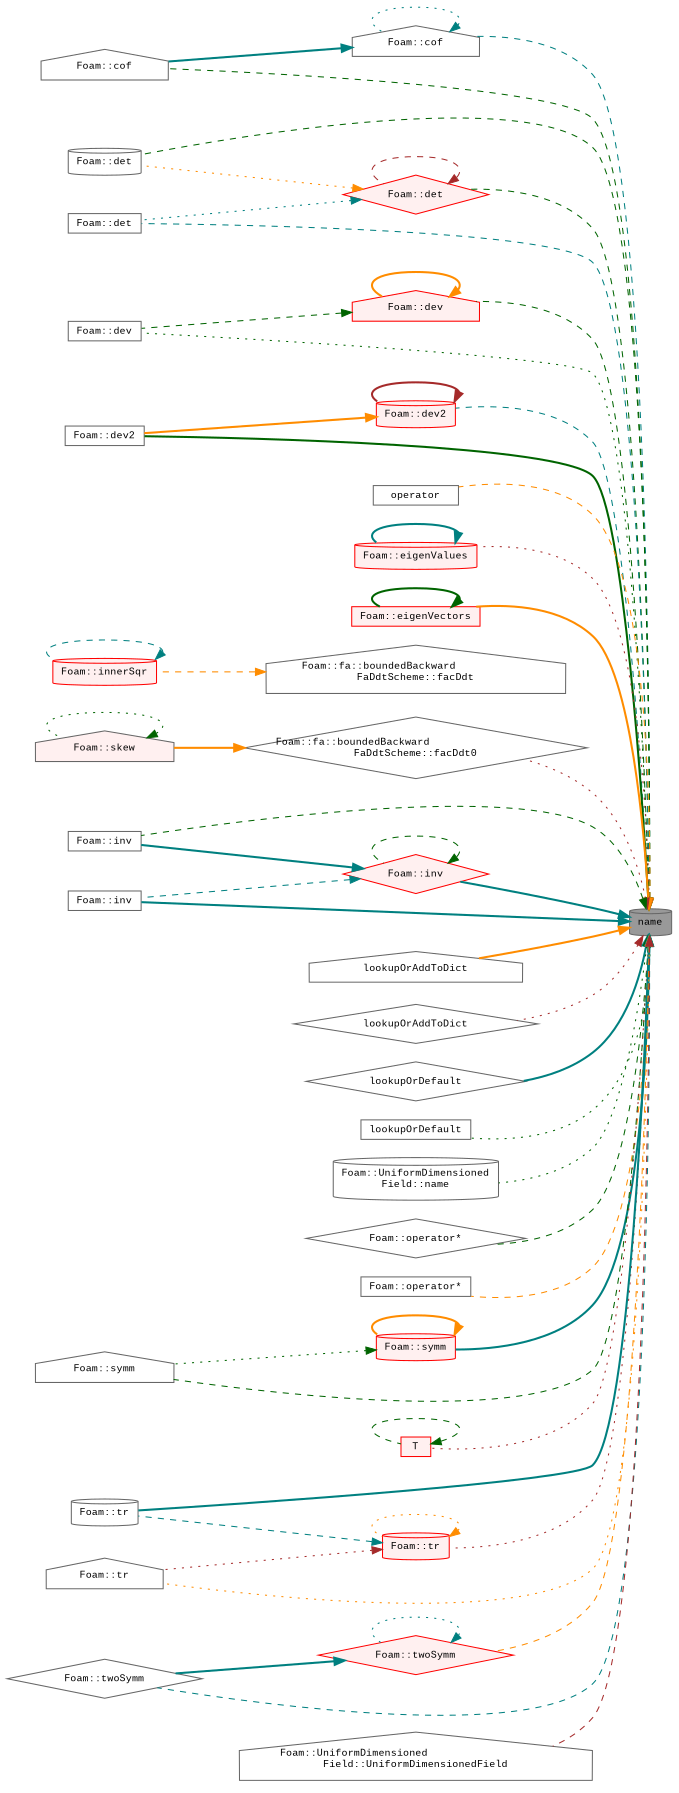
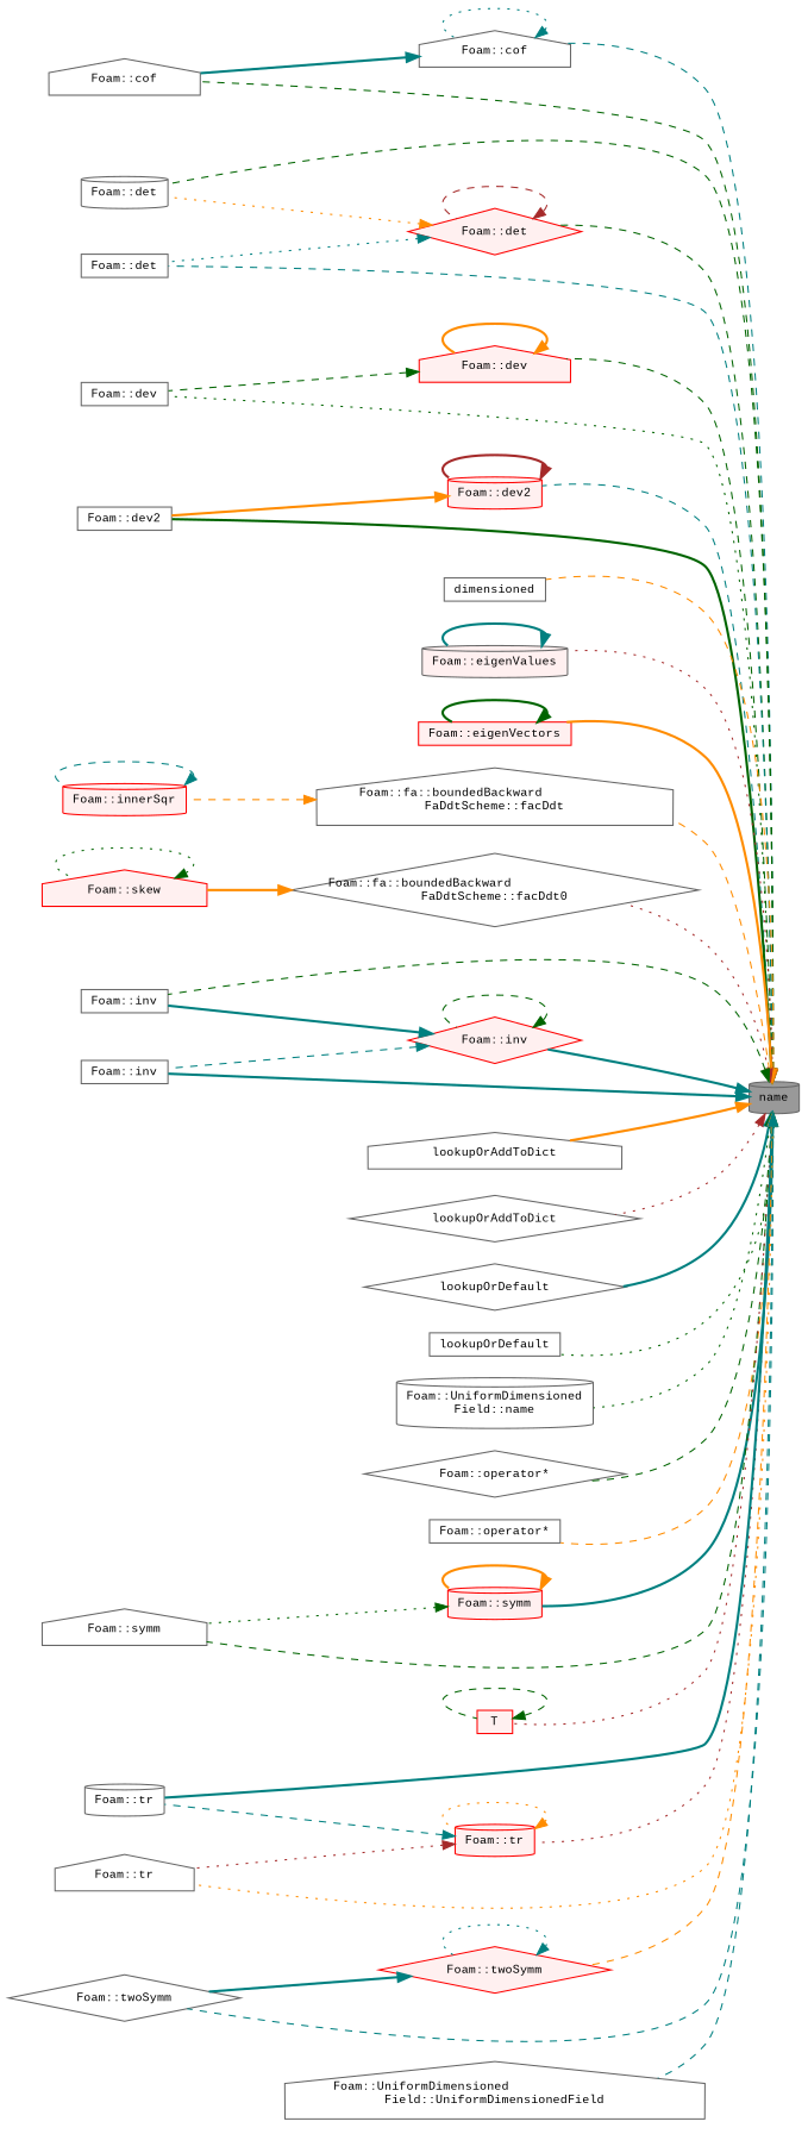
  digraph {
    fontname="Liberation Mono"
    rankdir=RL
    node [color=grey40 fillcolor=white fontname="Liberation Mono" fontsize=10 shape=box style=filled]
    edge [color=teal dir=back fontname="Liberation Mono" fontsize=10 labelfontname=Helvetica labelfontsize=10 style=dashed]
    n1 [color=gray40 fillcolor=grey60 fontcolor=black height=0.2 label=name shape=cylinder width=0.4]
    n2 [height=0.2 label="Foam::cof" shape=house width=0.4]
    n3 [height=0.2 label="Foam::cof" shape=house width=0.4]
    n4 [color=red fillcolor="#FFF0F0" height=0.2 label="Foam::det" shape=diamond width=0.4]
    n5 [height=0.2 label="Foam::det" shape=cylinder width=0.4]
    n6 [height=0.2 label="Foam::det" width=0.4]
    n7 [color=red fillcolor="#FFF0F0" height=0.2 label="Foam::dev" shape=house width=0.4]
    n8 [height=0.2 label="Foam::dev" width=0.4]
    n9 [color=red fillcolor="#FFF0F0" height=0.2 label="Foam::dev2" shape=cylinder width=0.4]
    n10 [height=0.2 label="Foam::dev2" width=0.4]
-   n11 [height=0.2 label=operator width=0.4]
-   n12 [color=red fillcolor="#FFF0F0" height=0.2 label="Foam::eigenValues" shape=cylinder width=0.4]
+   n11 [height=0.2 label=dimensioned width=0.4]
+   n12 [fillcolor="#FFF0F0" height=0.2 label="Foam::eigenValues" shape=cylinder width=0.4]
    n13 [color=red fillcolor="#FFF0F0" height=0.2 label="Foam::eigenVectors" width=0.4]
    n14 [height=0.2 label="Foam::fa::boundedBackward\lFaDdtScheme::facDdt" shape=house width=0.4]
    n15 [height=0.2 label="Foam::fa::boundedBackward\lFaDdtScheme::facDdt0" shape=diamond width=0.4]
    n16 [color=red fillcolor="#FFF0F0" height=0.2 label="Foam::inv" shape=diamond width=0.4]
    n17 [height=0.2 label="Foam::inv" width=0.4]
    n18 [height=0.2 label="Foam::inv" width=0.4]
    n19 [height=0.2 label=lookupOrAddToDict shape=house width=0.4]
    n20 [height=0.2 label=lookupOrAddToDict shape=diamond width=0.4]
    n21 [height=0.2 label=lookupOrDefault shape=diamond width=0.4]
    n22 [height=0.2 label=lookupOrDefault width=0.4]
    n23 [height=0.2 label="Foam::UniformDimensioned\lField::name" shape=cylinder width=0.4]
    n24 [height=0.2 label="Foam::operator*" shape=diamond width=0.4]
    n25 [height=0.2 label="Foam::operator*" width=0.4]
    n26 [color=red fillcolor="#FFF0F0" height=0.2 label="Foam::symm" shape=cylinder width=0.4]
    n27 [height=0.2 label="Foam::symm" shape=house width=0.4]
    n28 [color=red fillcolor="#FFF0F0" height=0.2 label=T width=0.4]
    n29 [color=red fillcolor="#FFF0F0" height=0.2 label="Foam::tr" shape=cylinder width=0.4]
    n30 [height=0.2 label="Foam::tr" shape=cylinder width=0.4]
    n31 [height=0.2 label="Foam::tr" shape=house width=0.4]
    n32 [color=red fillcolor="#FFF0F0" height=0.2 label="Foam::twoSymm" shape=diamond width=0.4]
    n33 [height=0.2 label="Foam::twoSymm" shape=diamond width=0.4]
    n34 [height=0.2 label="Foam::UniformDimensioned\lField::UniformDimensionedField" shape=house width=0.4]
    n35 [color=red fillcolor="#FFF0F0" height=0.2 label="Foam::innerSqr" shape=cylinder width=0.4]
-   n36 [fillcolor="#FFF0F0" height=0.2 label="Foam::skew" shape=house width=0.4]
+   n36 [color=red fillcolor="#FFF0F0" height=0.2 label="Foam::skew" shape=house width=0.4]
    n1 -> n2
    n1 -> n3 [color=darkgreen]
    n1 -> n4 [color=darkgreen]
    n1 -> n5 [color=darkgreen]
    n1 -> n6
    n1 -> n7 [color=darkgreen]
    n1 -> n8 [color=darkgreen style=dotted]
    n1 -> n9
    n1 -> n10 [color=darkgreen style=bold]
    n1 -> n11 [color=darkorange]
    n1 -> n12 [color=brown style=dotted]
    n1 -> n13 [color=darkorange style=bold]
+   n1 -> n14 [color=darkorange]
    n1 -> n15 [color=brown style=dotted]
    n1 -> n16 [style=bold]
    n1 -> n17 [color=darkgreen]
    n1 -> n18 [style=bold]
    n1 -> n19 [color=darkorange style=bold]
    n1 -> n20 [color=brown style=dotted]
    n1 -> n21 [style=bold]
    n1 -> n22 [color=darkgreen style=dotted]
    n1 -> n23 [color=darkgreen style=dotted]
    n1 -> n24 [color=darkgreen]
    n1 -> n25 [color=darkorange]
    n1 -> n26 [style=bold]
    n1 -> n27 [color=darkgreen]
    n1 -> n28 [color=brown style=dotted]
    n1 -> n29 [color=brown style=dotted]
    n1 -> n30 [style=bold]
    n1 -> n31 [color=darkorange style=dotted]
    n1 -> n32 [color=darkorange]
    n1 -> n33
-   n1 -> n34 [color=brown]
+   n1 -> n34
    n2 -> n2 [style=dotted]
    n2 -> n3 [style=bold]
    n4 -> n4 [color=brown]
    n4 -> n5 [color=darkorange style=dotted]
    n4 -> n6 [style=dotted]
    n7 -> n7 [color=darkorange style=bold]
    n7 -> n8 [color=darkgreen]
    n9 -> n9 [color=brown style=bold]
    n9 -> n10 [color=darkorange style=bold]
    n12 -> n12 [style=bold]
    n13 -> n13 [color=darkgreen style=bold]
    n14 -> n35 [color=darkorange]
    n15 -> n36 [color=darkorange style=bold]
    n16 -> n16 [color=darkgreen]
    n16 -> n17 [style=bold]
    n16 -> n18
    n26 -> n26 [color=darkorange style=bold]
    n26 -> n27 [color=darkgreen style=dotted]
    n28 -> n28 [color=darkgreen]
    n29 -> n29 [color=darkorange style=dotted]
    n29 -> n30
    n29 -> n31 [color=brown style=dotted]
    n32 -> n32 [style=dotted]
    n32 -> n33 [style=bold]
    n35 -> n35
    n36 -> n36 [color=darkgreen style=dotted]
  }
